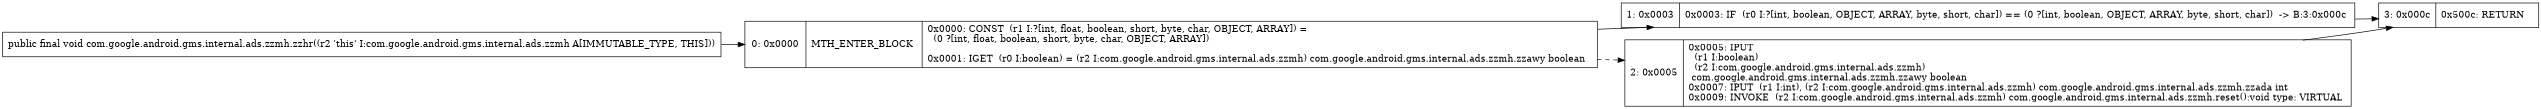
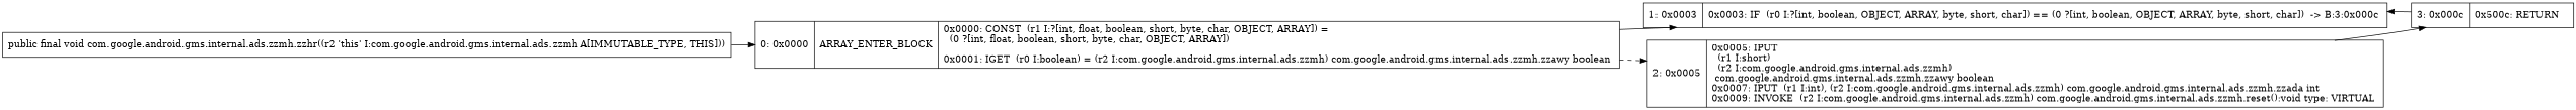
  digraph {
    rankdir=LR
    node [shape=record]
-   n1 [label="{0\:\ 0x0000|MTH_ENTER_BLOCK\l|0x0000: CONST  (r1 I:?[int, float, boolean, short, byte, char, OBJECT, ARRAY]) = \l  (0 ?[int, float, boolean, short, byte, char, OBJECT, ARRAY])\l \l0x0001: IGET  (r0 I:boolean) = (r2 I:com.google.android.gms.internal.ads.zzmh) com.google.android.gms.internal.ads.zzmh.zzawy boolean \l}"]
+   n1 [label="{0\:\ 0x0000|ARRAY_ENTER_BLOCK\l|0x0000: CONST  (r1 I:?[int, float, boolean, short, byte, char, OBJECT, ARRAY]) = \l  (0 ?[int, float, boolean, short, byte, char, OBJECT, ARRAY])\l \l0x0001: IGET  (r0 I:boolean) = (r2 I:com.google.android.gms.internal.ads.zzmh) com.google.android.gms.internal.ads.zzmh.zzawy boolean \l}"]
    n2 [label="{1\:\ 0x0003|0x0003: IF  (r0 I:?[int, boolean, OBJECT, ARRAY, byte, short, char]) == (0 ?[int, boolean, OBJECT, ARRAY, byte, short, char])  \-\> B:3:0x000c \l}"]
-   n3 [label="{2\:\ 0x0005|0x0005: IPUT  \l  (r1 I:boolean)\l  (r2 I:com.google.android.gms.internal.ads.zzmh)\l com.google.android.gms.internal.ads.zzmh.zzawy boolean \l0x0007: IPUT  (r1 I:int), (r2 I:com.google.android.gms.internal.ads.zzmh) com.google.android.gms.internal.ads.zzmh.zzada int \l0x0009: INVOKE  (r2 I:com.google.android.gms.internal.ads.zzmh) com.google.android.gms.internal.ads.zzmh.reset():void type: VIRTUAL \l}"]
+   n3 [label="{2\:\ 0x0005|0x0005: IPUT  \l  (r1 I:short)\l  (r2 I:com.google.android.gms.internal.ads.zzmh)\l com.google.android.gms.internal.ads.zzmh.zzawy boolean \l0x0007: IPUT  (r1 I:int), (r2 I:com.google.android.gms.internal.ads.zzmh) com.google.android.gms.internal.ads.zzmh.zzada int \l0x0009: INVOKE  (r2 I:com.google.android.gms.internal.ads.zzmh) com.google.android.gms.internal.ads.zzmh.reset():void type: VIRTUAL \l}"]
    n4 [label="{3\:\ 0x000c|0x500c: RETURN   \l}"]
    n5 [label="{public final void com.google.android.gms.internal.ads.zzmh.zzhr((r2 'this' I:com.google.android.gms.internal.ads.zzmh A[IMMUTABLE_TYPE, THIS])) }"]
    n1 -> n2
    n1 -> n3 [style=dashed]
-   n2 -> n4
+   n4 -> n2
    n3 -> n4
    n5 -> n1
  }
